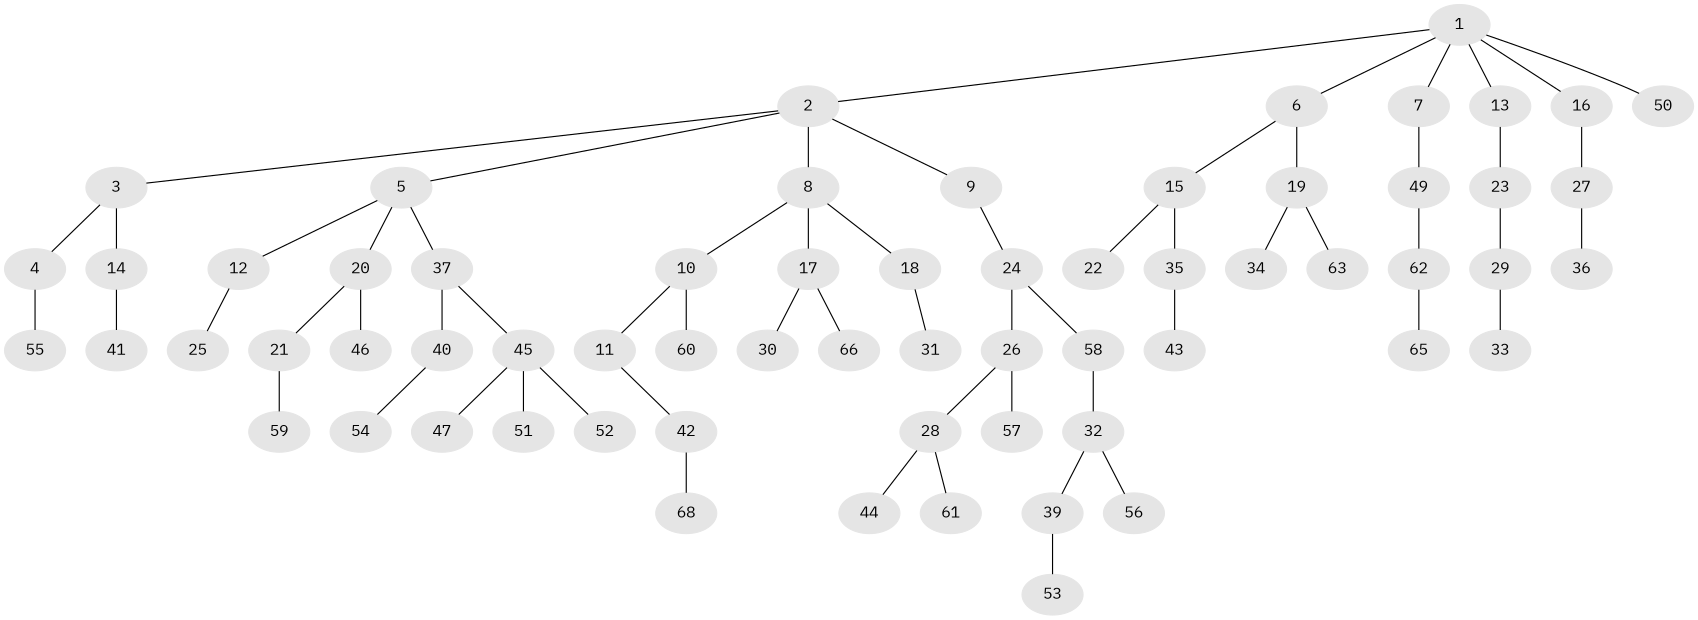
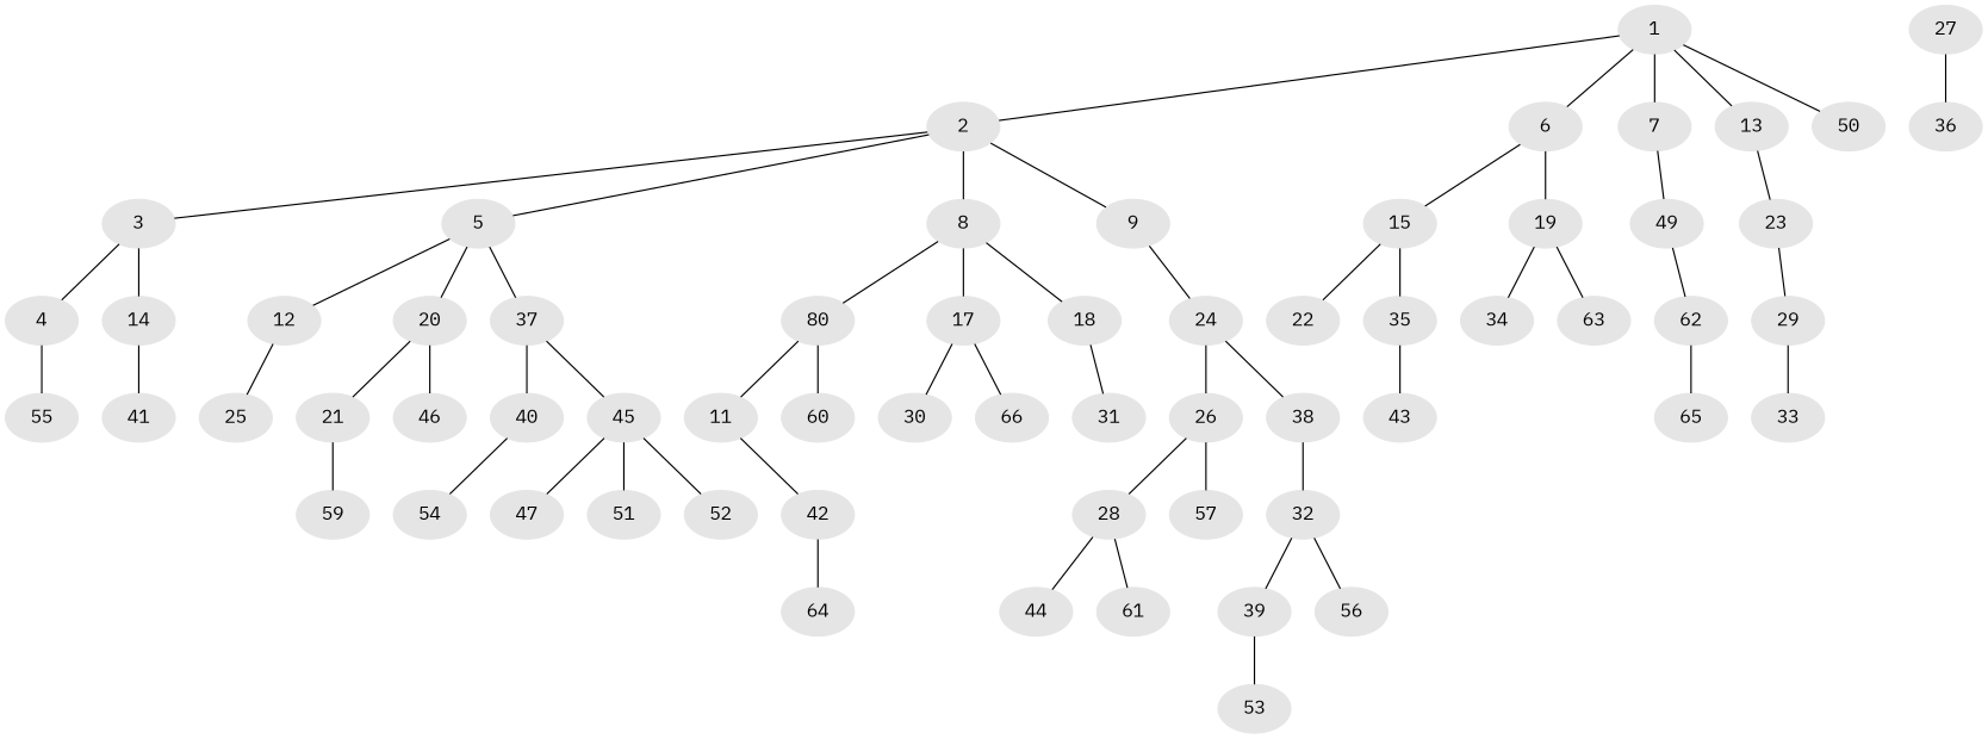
  graph {
    fontname="IBM Plex Mono"
    node [color=gray90 fontname="IBM Plex Mono" style=filled]
    edge [fontname="IBM Plex Mono"]
    1
    2
    6
    7
    13
-   16
    50
    3
    5
    8
    9
    15
    19
    49
    23
    27
    4
    14
    12
    20
    37
-   10
+   10 [label=80]
    17
    18
    24
    55
    41
    25
    21
    46
    40
    45
    22
    35
    34
    63
    62
    11
    60
    30
    66
    31
    26
-   38 [label=58]
+   38
    42
-   64 [label=68]
+   64
    29
    43
    36
    59
    33
    28
    57
    32
    44
    61
    39
    56
    53
    54
    47
    51
    52
    65
    1 -- 2
    1 -- 6
    1 -- 7
    1 -- 13
-   1 -- 16
    1 -- 50
    2 -- 3
    2 -- 5
    2 -- 8
    2 -- 9
    6 -- 15
    6 -- 19
    7 -- 49
    13 -- 23
-   16 -- 27
    3 -- 4
    3 -- 14
    5 -- 12
    5 -- 20
    5 -- 37
    8 -- 10
    8 -- 17
    8 -- 18
    9 -- 24
    15 -- 22
    15 -- 35
    19 -- 34
    19 -- 63
    49 -- 62
    23 -- 29
    27 -- 36
    4 -- 55
    14 -- 41
    12 -- 25
    20 -- 21
    20 -- 46
    37 -- 40
    37 -- 45
    10 -- 11
    10 -- 60
    17 -- 30
    17 -- 66
    18 -- 31
    24 -- 26
    24 -- 38
    21 -- 59
    40 -- 54
    45 -- 47
    45 -- 51
    45 -- 52
    35 -- 43
    62 -- 65
    11 -- 42
    26 -- 28
    26 -- 57
    38 -- 32
    42 -- 64
    29 -- 33
    28 -- 44
    28 -- 61
    32 -- 39
    32 -- 56
    39 -- 53
  }
